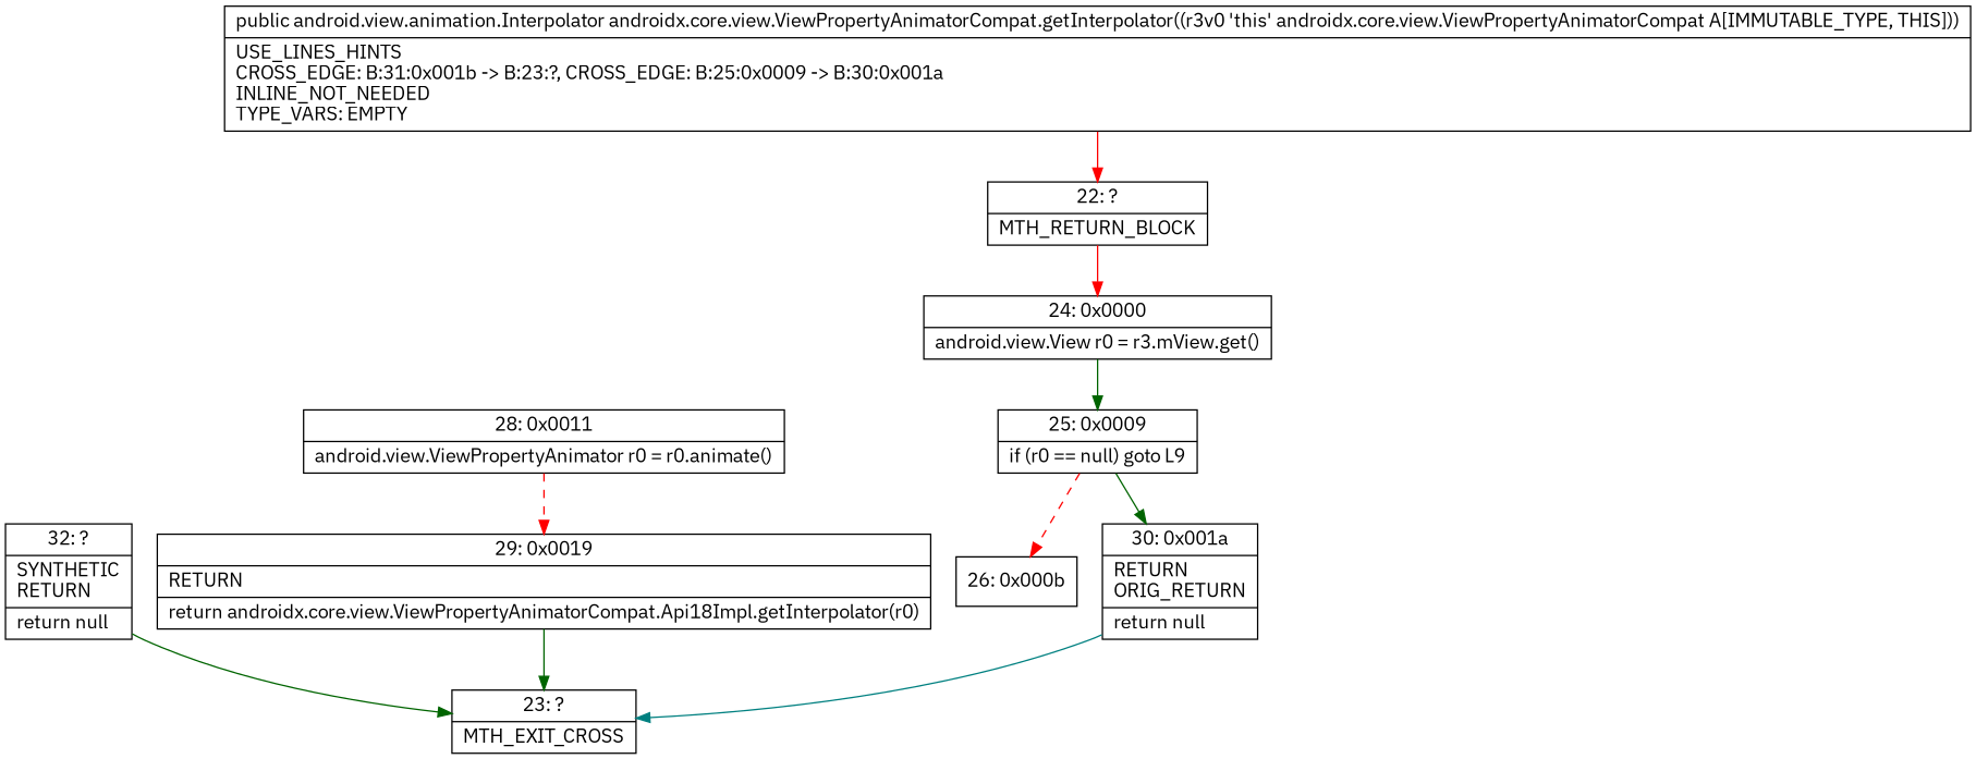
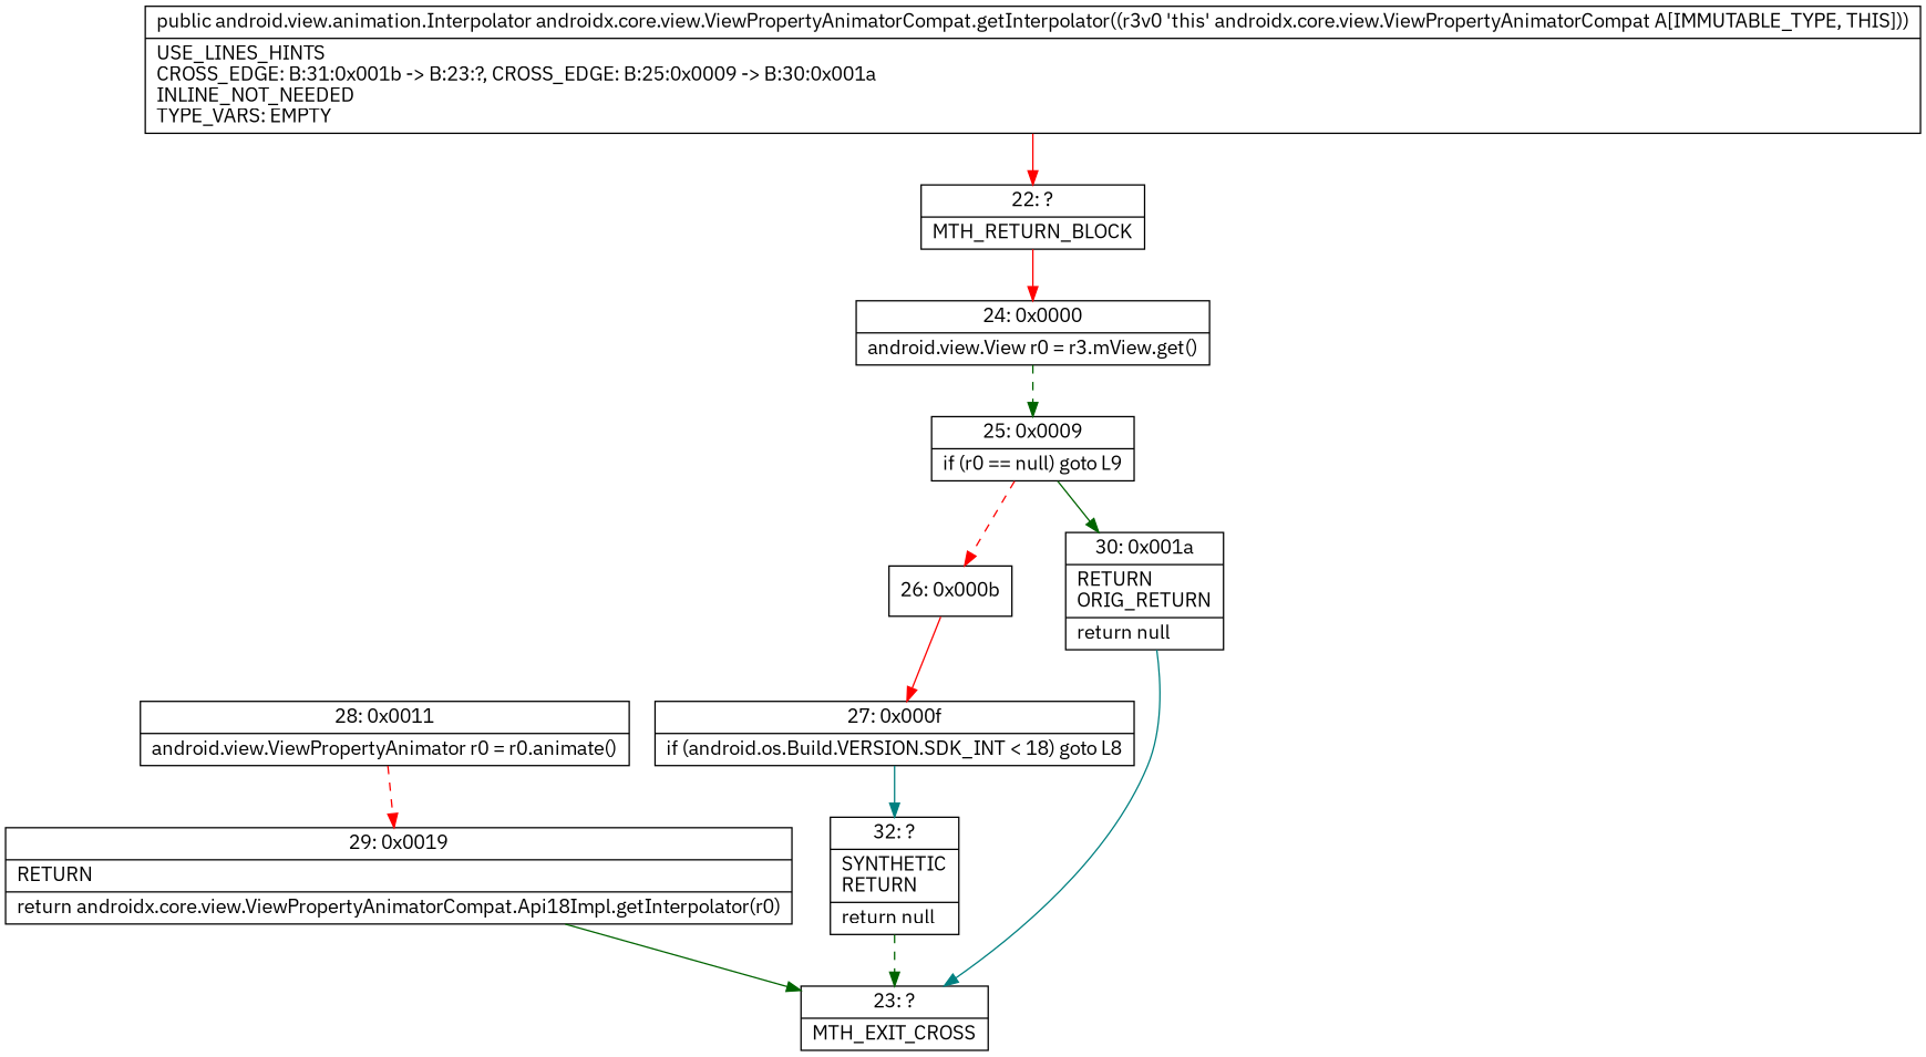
  digraph {
    fontname="IBM Plex Sans"
    node [fontname="IBM Plex Sans" shape=record]
    edge [color=red fontname="IBM Plex Sans"]
    n1 [label="{22\:\ ?|MTH_RETURN_BLOCK\l}"]
    n2 [label="{24\:\ 0x0000|android.view.View r0 = r3.mView.get()\l}"]
    n3 [label="{25\:\ 0x0009|if (r0 == null) goto L9\l}"]
    n4 [label="{26\:\ 0x000b}"]
    n5 [label="{30\:\ 0x001a|RETURN\lORIG_RETURN\l|return null\l}"]
+   n6 [label="{27\:\ 0x000f|if (android.os.Build.VERSION.SDK_INT \< 18) goto L8\l}"]
    n7 [label="{23\:\ ?|MTH_EXIT_CROSS\l}"]
    n8 [label="{32\:\ ?|SYNTHETIC\lRETURN\l|return null\l}"]
    n9 [label="{28\:\ 0x0011|android.view.ViewPropertyAnimator r0 = r0.animate()\l}"]
    n10 [label="{29\:\ 0x0019|RETURN\l|return androidx.core.view.ViewPropertyAnimatorCompat.Api18Impl.getInterpolator(r0)\l}"]
    n11 [label="{public android.view.animation.Interpolator androidx.core.view.ViewPropertyAnimatorCompat.getInterpolator((r3v0 'this' androidx.core.view.ViewPropertyAnimatorCompat A[IMMUTABLE_TYPE, THIS]))  | USE_LINES_HINTS\lCROSS_EDGE: B:31:0x001b \-\> B:23:?, CROSS_EDGE: B:25:0x0009 \-\> B:30:0x001a\lINLINE_NOT_NEEDED\lTYPE_VARS: EMPTY\l}"]
    n1 -> n2
-   n2 -> n3 [color=darkgreen]
+   n2 -> n3 [color=darkgreen style=dashed]
    n3 -> n4 [style=dashed]
    n3 -> n5 [color=darkgreen]
+   n4 -> n6
    n5 -> n7 [color=teal]
-   n8 -> n7 [color=darkgreen]
+   n6 -> n8 [color=teal]
+   n8 -> n7 [color=darkgreen style=dashed]
    n9 -> n10 [style=dashed]
    n10 -> n7 [color=darkgreen]
    n11 -> n1
  }
